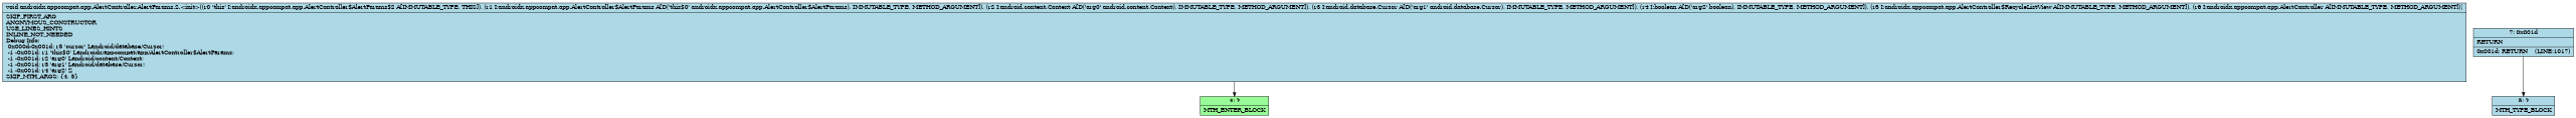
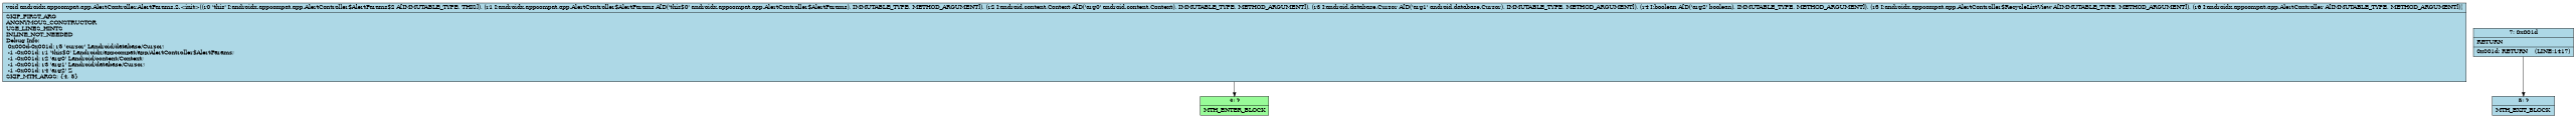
  digraph {
    node [fillcolor=lightblue shape=record style=filled]
    n1 [fillcolor=palegreen label="{4\:\ ?|MTH_ENTER_BLOCK\l}"]
-   n2 [label="{7\:\ 0x001d|RETURN\l|0x001d: RETURN    (LINE:1017)\l}"]
-   n3 [label="{5\:\ ?|MTH_TYPE_BLOCK\l}"]
+   n2 [label="{7\:\ 0x001d|RETURN\l|0x001d: RETURN    (LINE:1417)\l}"]
+   n3 [label="{5\:\ ?|MTH_EXIT_BLOCK\l}"]
    n4 [label="{void androidx.appcompat.app.AlertController.AlertParams.2.\<init\>((r0 'this' I:androidx.appcompat.app.AlertController$AlertParams$2 A[IMMUTABLE_TYPE, THIS]), (r1 I:androidx.appcompat.app.AlertController$AlertParams A[D('this$0' androidx.appcompat.app.AlertController$AlertParams), IMMUTABLE_TYPE, METHOD_ARGUMENT]), (r2 I:android.content.Context A[D('arg0' android.content.Context), IMMUTABLE_TYPE, METHOD_ARGUMENT]), (r3 I:android.database.Cursor A[D('arg1' android.database.Cursor), IMMUTABLE_TYPE, METHOD_ARGUMENT]), (r4 I:boolean A[D('arg2' boolean), IMMUTABLE_TYPE, METHOD_ARGUMENT]), (r5 I:androidx.appcompat.app.AlertController$RecycleListView A[IMMUTABLE_TYPE, METHOD_ARGUMENT]), (r6 I:androidx.appcompat.app.AlertController A[IMMUTABLE_TYPE, METHOD_ARGUMENT]))  | SKIP_FIRST_ARG\lANONYMOUS_CONSTRUCTOR\lUSE_LINES_HINTS\lINLINE_NOT_NEEDED\lDebug Info:\l  0x000d\-0x001d: r5 'cursor' Landroid\/database\/Cursor;\l  \-1 \-0x001d: r1 'this$0' Landroidx\/appcompat\/app\/AlertController$AlertParams;\l  \-1 \-0x001d: r2 'arg0' Landroid\/content\/Context;\l  \-1 \-0x001d: r3 'arg1' Landroid\/database\/Cursor;\l  \-1 \-0x001d: r4 'arg2' Z\lSKIP_MTH_ARGS: \{4, 5\}\l}"]
    n2 -> n3
    n4 -> n1
  }
